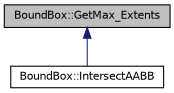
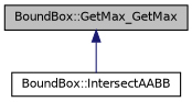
  digraph {
    rankdir=TB
    node [color=black fontname=Helvetica fontsize=10 shape=record style=filled]
-   n1 [fillcolor=grey75 fontcolor=black height=0.2 label="BoundBox::GetMax_Extents" width=0.4]
+   n1 [fillcolor=grey75 fontcolor=black height=0.2 label="BoundBox::GetMax_GetMax" width=0.4]
    n2 [fillcolor=white height=0.2 label="BoundBox::IntersectAABB" width=0.4]
    n1 -> n2 [color=midnightblue dir=back fontname=Helvetica fontsize=10 labelfontname=Helvetica labelfontsize=10 style=solid]
  }
